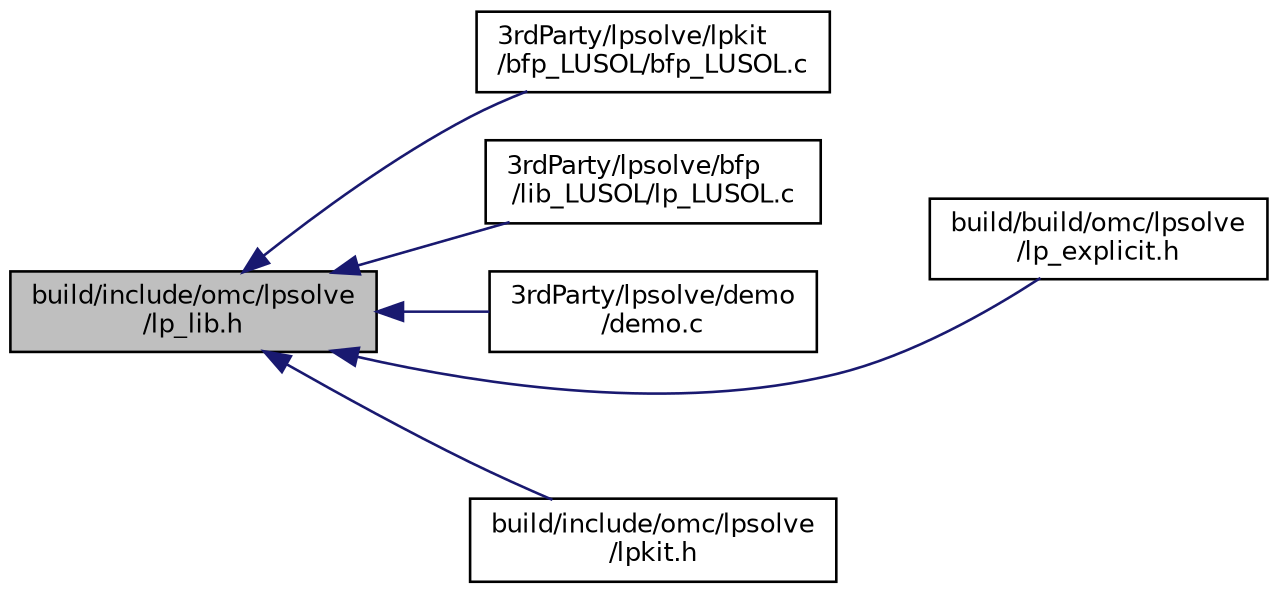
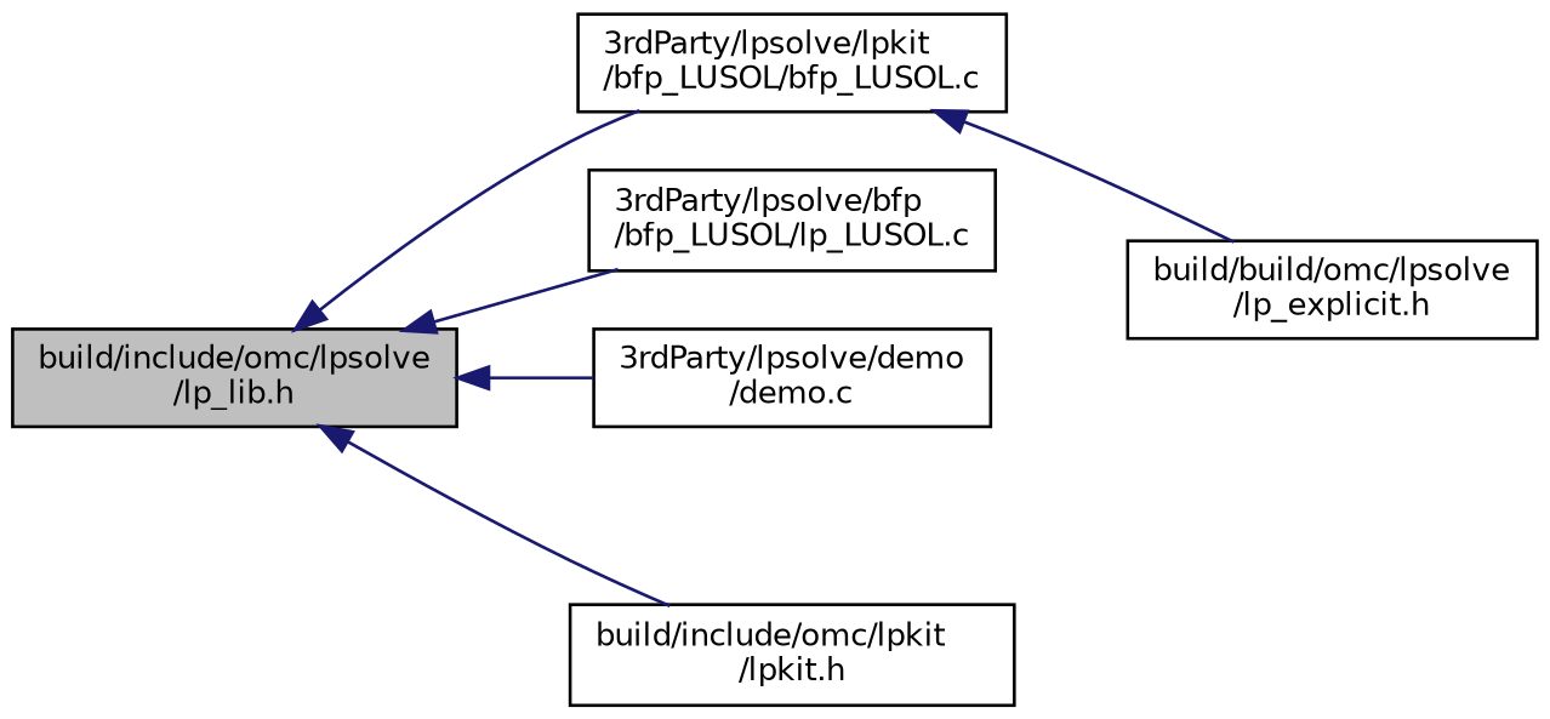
  digraph {
    rankdir=LR
    node [color=black fillcolor=white fontname=Helvetica fontsize=10 shape=record style=filled]
    edge [color=midnightblue dir=back fontname=Helvetica fontsize=10 labelfontname=Helvetica labelfontsize=10 style=solid]
    n1 [fillcolor=grey75 fontcolor=black height=0.2 label="build/include/omc/lpsolve\l/lp_lib.h" width=0.4]
    n2 [height=0.2 label="3rdParty/lpsolve/lpkit\l/bfp_LUSOL/bfp_LUSOL.c" width=0.4]
-   n3 [height=0.2 label="3rdParty/lpsolve/bfp\l/lib_LUSOL/lp_LUSOL.c" width=0.4]
+   n3 [height=0.2 label="3rdParty/lpsolve/bfp\l/bfp_LUSOL/lp_LUSOL.c" width=0.4]
    n4 [height=0.2 label="3rdParty/lpsolve/demo\l/demo.c" width=0.4]
    n5 [height=0.2 label="build/build/omc/lpsolve\l/lp_explicit.h" width=0.4]
-   n6 [height=0.2 label="build/include/omc/lpsolve\l/lpkit.h" width=0.4]
+   n6 [height=0.2 label="build/include/omc/lpkit\l/lpkit.h" width=0.4]
    n1 -> n2
    n1 -> n3
    n1 -> n4
-   n1 -> n5
+   n2 -> n5
    n1 -> n6
  }
